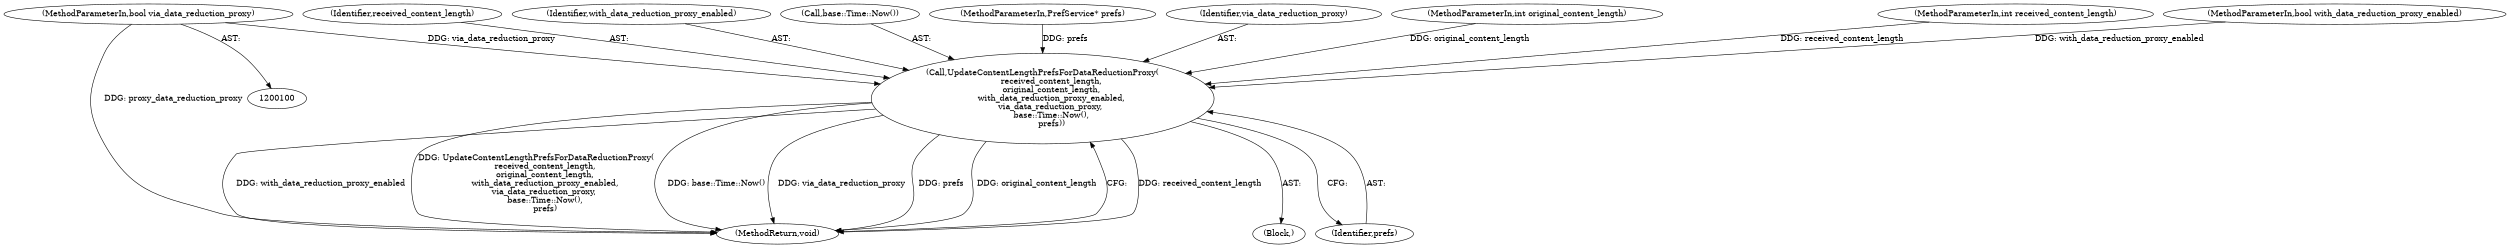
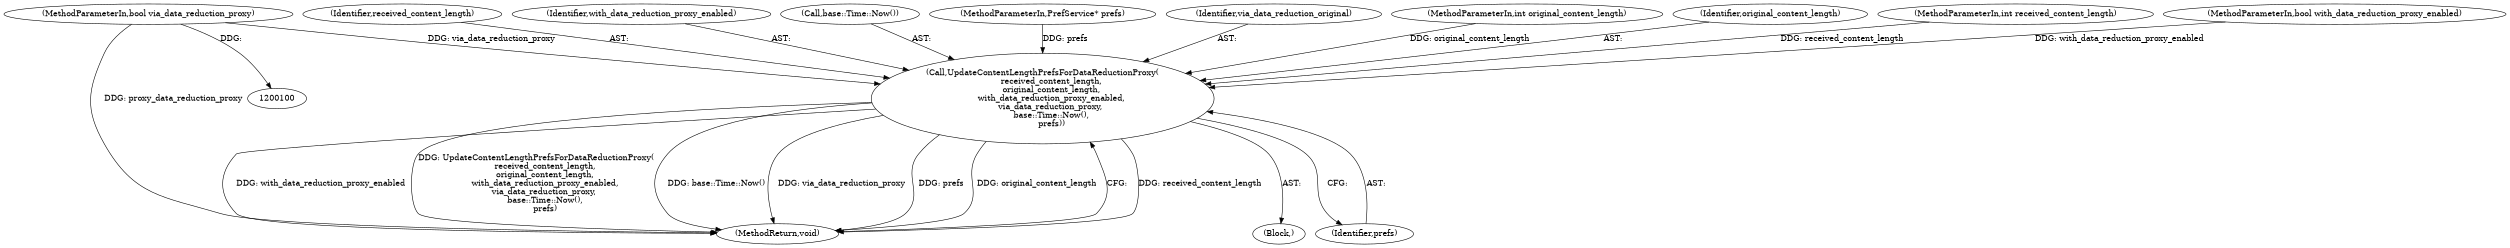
  digraph {
    n1 [label="(MethodParameterIn,bool via_data_reduction_proxy)"]
    n2 [label="(Call,UpdateContentLengthPrefsForDataReductionProxy(\n       received_content_length,\n       original_content_length,\n       with_data_reduction_proxy_enabled,\n      via_data_reduction_proxy,\n       base::Time::Now(),\n       prefs))"]
    n3 [label="(MethodReturn,void)"]
    n4 [label=1200100]
    n5 [label="(Block,)"]
    n6 [label="(Identifier,prefs)"]
    n7 [label="(Identifier,received_content_length)"]
    n8 [label="(Identifier,with_data_reduction_proxy_enabled)"]
    n9 [label="(Call,base::Time::Now())"]
    n10 [label="(MethodParameterIn,PrefService* prefs)"]
-   n11 [label="(Identifier,via_data_reduction_proxy)"]
+   n11 [label="(Identifier,via_data_reduction_original)"]
    n12 [label="(MethodParameterIn,int original_content_length)"]
+   n13 [label="(Identifier,original_content_length)"]
    n14 [label="(MethodParameterIn,int received_content_length)"]
    n15 [label="(MethodParameterIn,bool with_data_reduction_proxy_enabled)"]
    n1 -> n2 [label="DDG: via_data_reduction_proxy"]
    n1 -> n3 [label="DDG: proxy_data_reduction_proxy"]
-   n1 -> n4 [label="AST: "]
+   n1 -> n4 [label="DDG: "]
    n2 -> n3 [label="DDG: received_content_length"]
    n2 -> n3 [label="DDG: with_data_reduction_proxy_enabled"]
    n2 -> n3 [label="DDG: UpdateContentLengthPrefsForDataReductionProxy(\n       received_content_length,\n       original_content_length,\n       with_data_reduction_proxy_enabled,\n      via_data_reduction_proxy,\n       base::Time::Now(),\n       prefs)"]
    n2 -> n3 [label="DDG: base::Time::Now()"]
    n2 -> n3 [label="DDG: via_data_reduction_proxy"]
    n2 -> n3 [label="DDG: prefs"]
    n2 -> n3 [label="DDG: original_content_length"]
    n2 -> n5 [label="AST: "]
    n2 -> n6 [label="CFG: "]
    n3 -> n2 [label="CFG: "]
    n6 -> n2 [label="AST: "]
    n7 -> n2 [label="AST: "]
    n8 -> n2 [label="AST: "]
    n9 -> n2 [label="AST: "]
    n10 -> n2 [label="DDG: prefs"]
    n11 -> n2 [label="AST: "]
    n12 -> n2 [label="DDG: original_content_length"]
+   n13 -> n2 [label="AST: "]
    n14 -> n2 [label="DDG: received_content_length"]
    n15 -> n2 [label="DDG: with_data_reduction_proxy_enabled"]
  }
